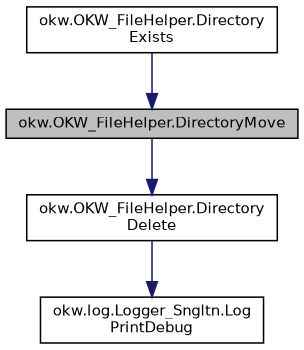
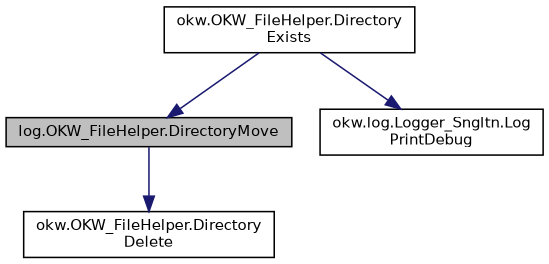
  digraph {
    rankdir=TB
    node [color=black fillcolor=white fontname=Helvetica fontsize=10 shape=record style=filled]
    edge [color=midnightblue fontname=Helvetica fontsize=10 labelfontname=Helvetica labelfontsize=10 style=solid]
-   n1 [fillcolor=grey75 fontcolor=black height=0.2 label="okw.OKW_FileHelper.DirectoryMove" width=0.4]
+   n1 [fillcolor=grey75 fontcolor=black height=0.2 label="log.OKW_FileHelper.DirectoryMove" width=0.4]
    n2 [height=0.2 label="okw.OKW_FileHelper.Directory\lDelete" width=0.4]
    n3 [height=0.2 label="okw.OKW_FileHelper.Directory\lExists" width=0.4]
    n4 [height=0.2 label="okw.log.Logger_Sngltn.Log\lPrintDebug" width=0.4]
    n1 -> n2
    n3 -> n1
-   n2 -> n4
+   n3 -> n4
  }
